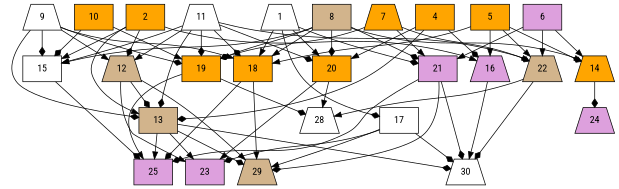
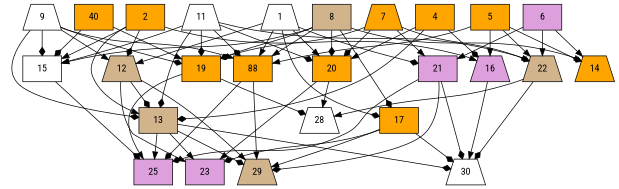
  digraph {
    fontname="Roboto Condensed"
    node [alpha=0.12 fillcolor=orange fontname="Roboto Condensed" shape=box style=filled]
    edge [arrowhead=diamond fontname="Roboto Condensed"]
    1 [alpha=0.19 expect_size=21420032 fillcolor=white shape=trapezium]
-   17 [alpha=0.14 expect_size=22919168 fillcolor=white]
-   18 [alpha=0.11 expect_size=30407680]
+   17 [alpha=0.14 expect_size=22919168]
+   18 [alpha=0.11 expect_size=30407680 label=88]
    20 [alpha=0.03 expect_size=48328704]
    21 [alpha=0.11 expect_size=29414400 fillcolor=plum]
    23 [alpha=0.17 expect_size=6861824 fillcolor=plum]
    29 [alpha=0.07 expect_size=24229888 fillcolor=tan shape=trapezium]
    30 [alpha=0.10 expect_size=25516032 fillcolor=white shape=trapezium]
    25 [alpha=0.16 expect_size=7729152 fillcolor=plum]
    28 [expect_size=44343296 fillcolor=white shape=trapezium]
    2 [alpha=0.02 expect_size=33758208]
    12 [alpha=0.14 expect_size=21628928 fillcolor=tan shape=trapezium]
    13 [alpha=0.05 expect_size=26252288 fillcolor=tan]
    15 [alpha=0.05 expect_size=28339200 fillcolor=white]
    16 [alpha=0.17 expect_size=46662656 fillcolor=plum shape=trapezium]
    4 [alpha=0.02 expect_size=19737600]
    5 [alpha=0.08 expect_size=47339520]
    14 [alpha=0.15 expect_size=22880256 shape=trapezium]
    22 [expect_size=19842048 fillcolor=tan shape=trapezium]
-   24 [alpha=0.07 expect_size=18993152 fillcolor=plum shape=trapezium]
    6 [alpha=0.10 expect_size=21959680 fillcolor=plum]
    7 [alpha=0.03 expect_size=44021760 shape=trapezium]
    19 [alpha=0.01 expect_size=5436416]
    8 [alpha=0.09 expect_size=47076352 fillcolor=tan]
    9 [alpha=0.18 expect_size=16032768 fillcolor=white shape=trapezium]
-   10 [expect_size=26479616]
+   10 [expect_size=26479616 label=40]
    11 [alpha=0.16 expect_size=23655424 fillcolor=white shape=trapezium]
    1 -> 17
    1 -> 18 [arrowhead=normal]
    1 -> 20 [arrowhead=normal]
    1 -> 21
    17 -> 23
    17 -> 29 [arrowhead=normal]
    17 -> 30
    18 -> 29 [arrowhead=normal]
    18 -> 25
    20 -> 23 [arrowhead=normal]
    20 -> 28 [arrowhead=normal]
    21 -> 29
    21 -> 30
    21 -> 25
    2 -> 12
    2 -> 13 [arrowhead=normal]
    2 -> 15 [arrowhead=normal]
    2 -> 16 [arrowhead=normal]
    12 -> 23 [arrowhead=normal]
    12 -> 29 [arrowhead=normal]
    12 -> 13
    13 -> 23 [arrowhead=normal]
    13 -> 29
    13 -> 30
    13 -> 25 [arrowhead=normal]
    15 -> 25
    16 -> 30 [arrowhead=normal]
    4 -> 20 [arrowhead=normal]
    4 -> 13
    4 -> 16
    5 -> 18 [arrowhead=normal]
    5 -> 16 [arrowhead=normal]
    5 -> 14
    5 -> 22 [arrowhead=normal]
-   14 -> 24
    22 -> 30
    22 -> 28 [arrowhead=normal]
    6 -> 21 [arrowhead=normal]
    6 -> 14 [arrowhead=normal]
    6 -> 22 [arrowhead=normal]
+   7 -> 20
    7 -> 21 [arrowhead=normal]
    7 -> 22
    7 -> 19
    19 -> 25 [arrowhead=normal]
    19 -> 28
-   8 -> 21
+   8 -> 17
    8 -> 18 [arrowhead=normal]
    8 -> 20
    8 -> 15 [arrowhead=normal]
    8 -> 14 [arrowhead=normal]
    8 -> 19
    9 -> 18 [arrowhead=normal]
    9 -> 12 [arrowhead=normal]
    9 -> 13
    9 -> 15
    9 -> 19
    10 -> 15
    10 -> 19 [arrowhead=normal]
    11 -> 18
    11 -> 20
-   11 -> 12 [arrowhead=normal]
+   1 -> 12 [arrowhead=normal]
    11 -> 13
    11 -> 15 [arrowhead=normal]
    11 -> 22 [arrowhead=normal]
    11 -> 19
  }
